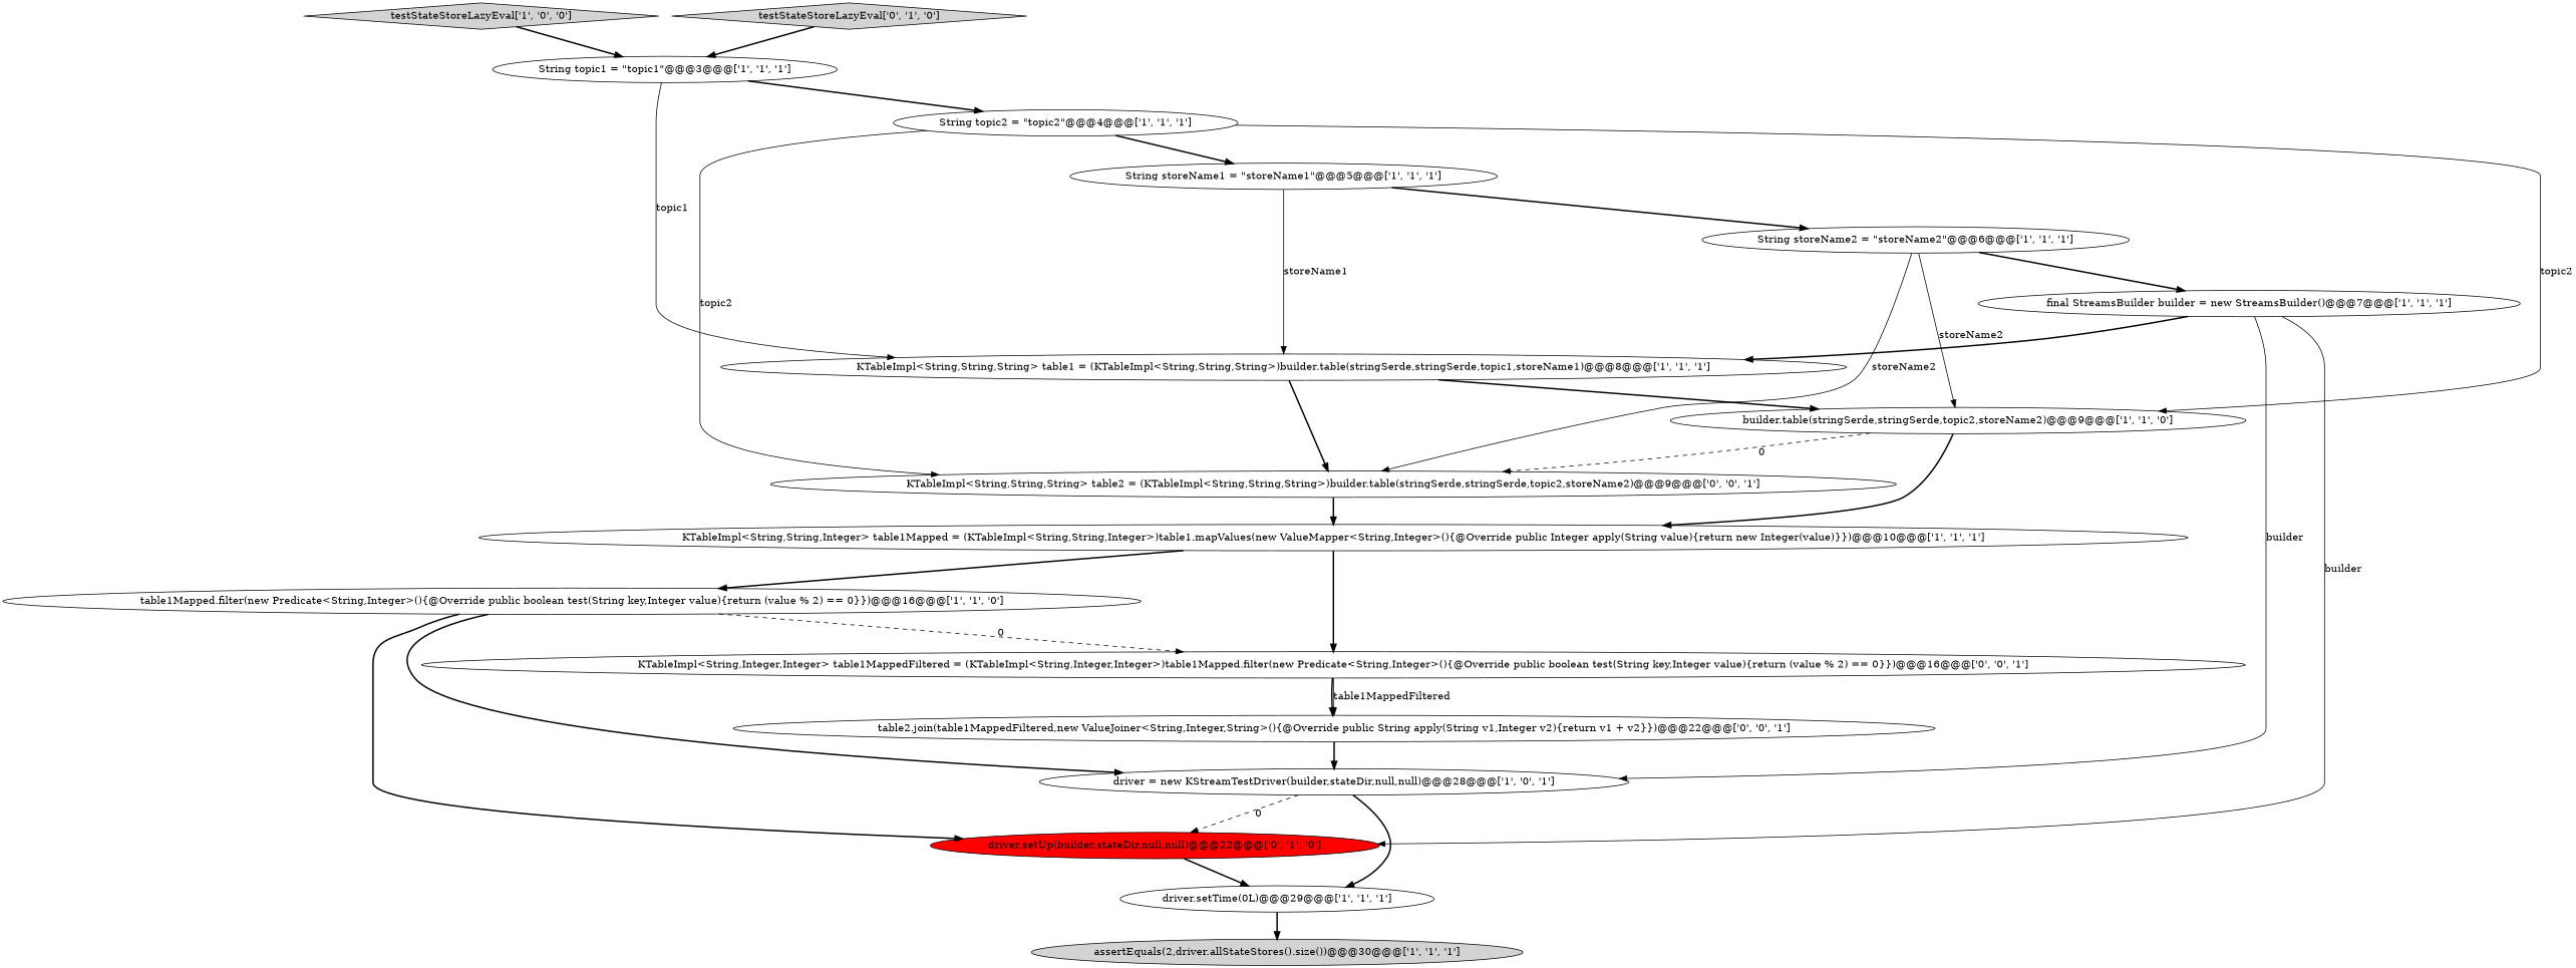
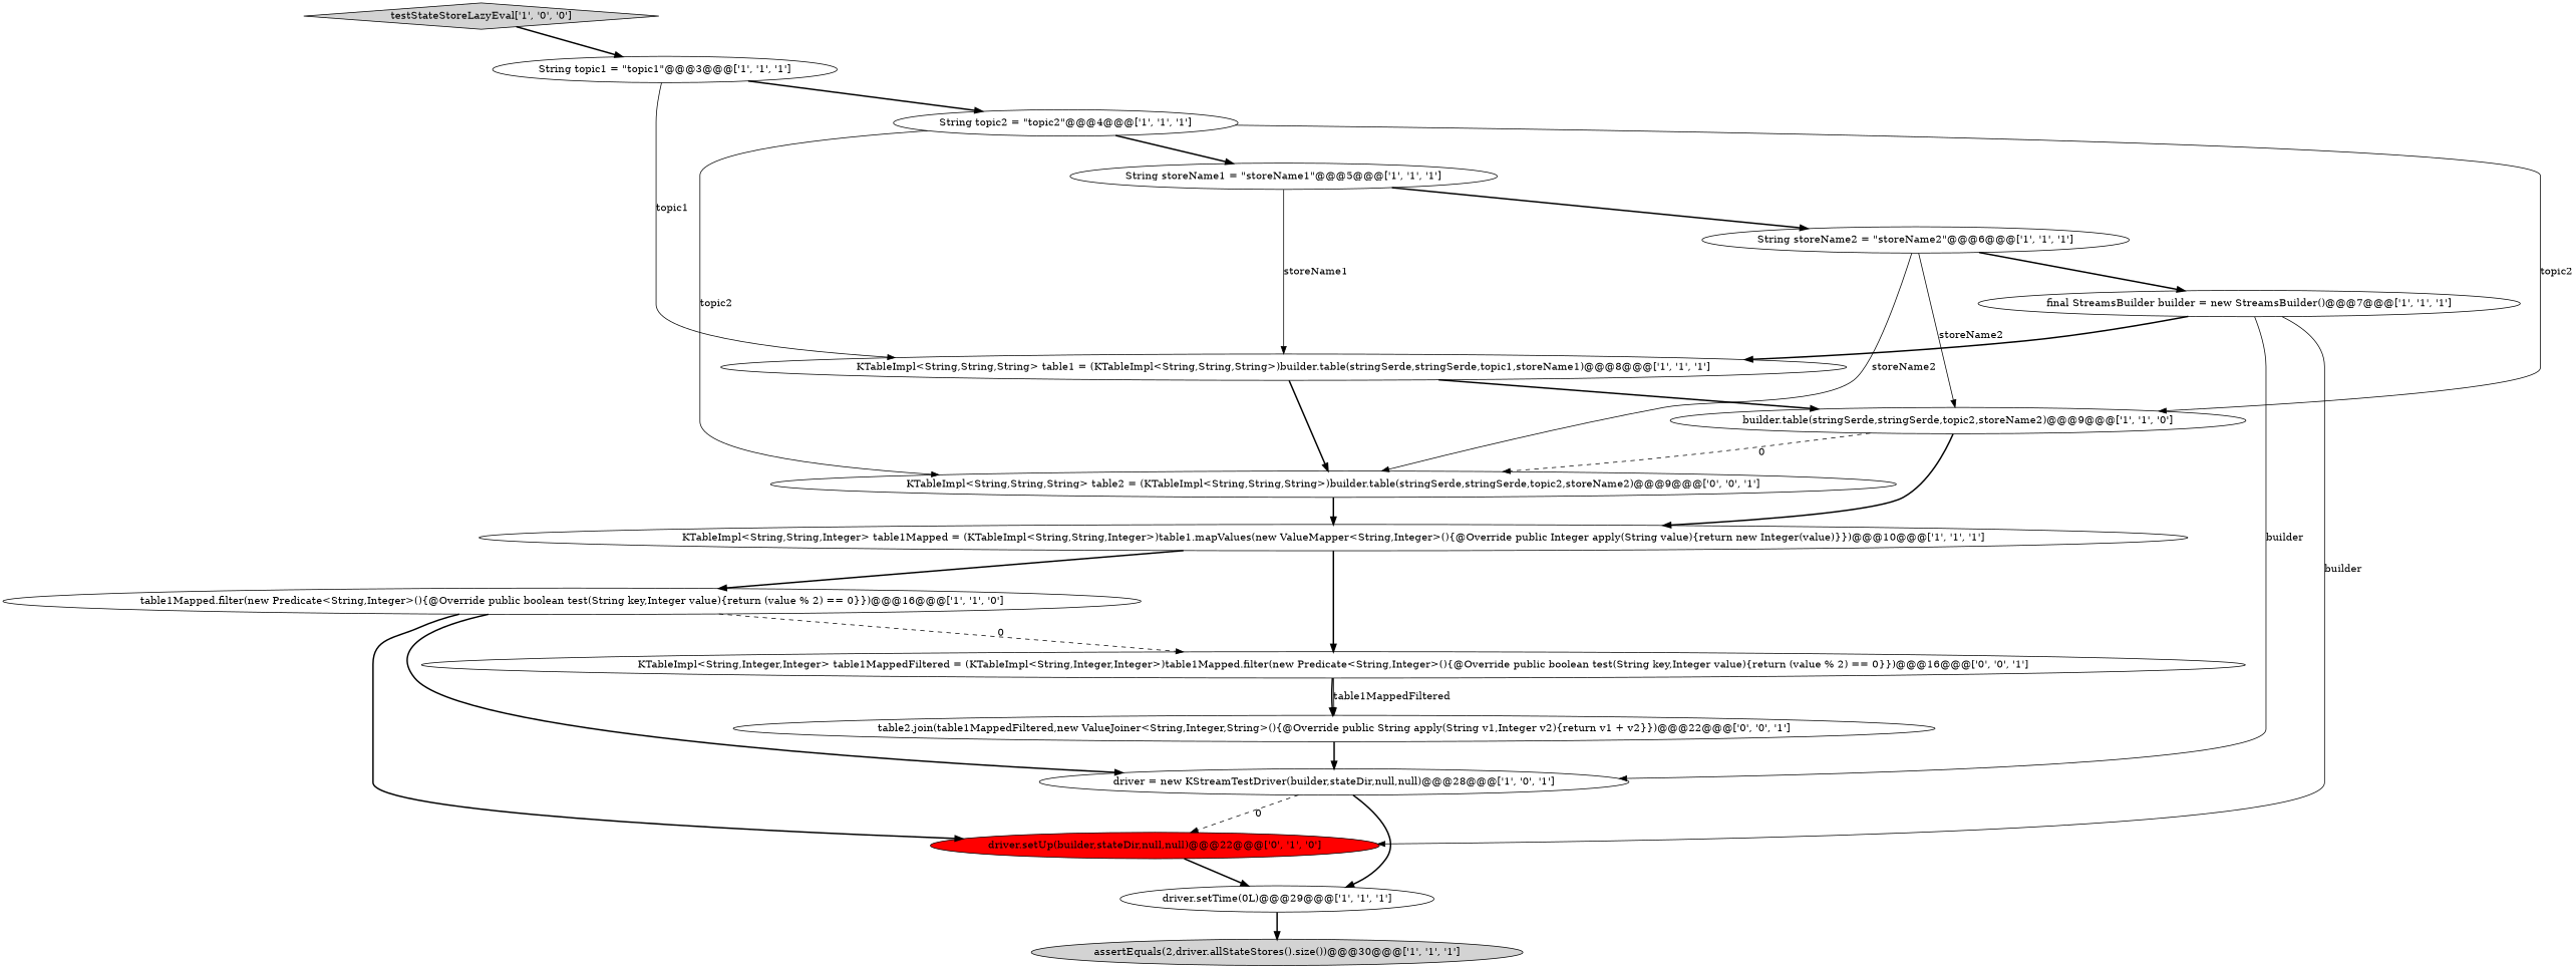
  digraph {
    node [fillcolor=white shape=ellipse style=filled]
    edge [style=bold]
    n1 [label="table2.join(table1MappedFiltered,new ValueJoiner<String,Integer,String>(){@Override public String apply(String v1,Integer v2){return v1 + v2}})@@@22@@@['0', '0', '1']"]
    n2 [label="driver = new KStreamTestDriver(builder,stateDir,null,null)@@@28@@@['1', '0', '1']"]
    n3 [fillcolor=red label="driver.setUp(builder,stateDir,null,null)@@@22@@@['0', '1', '0']"]
    n4 [label="driver.setTime(0L)@@@29@@@['1', '1', '1']"]
    n5 [label="table1Mapped.filter(new Predicate<String,Integer>(){@Override public boolean test(String key,Integer value){return (value % 2) == 0}})@@@16@@@['1', '1', '0']"]
    n6 [label="KTableImpl<String,Integer,Integer> table1MappedFiltered = (KTableImpl<String,Integer,Integer>)table1Mapped.filter(new Predicate<String,Integer>(){@Override public boolean test(String key,Integer value){return (value % 2) == 0}})@@@16@@@['0', '0', '1']"]
    n7 [label="KTableImpl<String,String,String> table1 = (KTableImpl<String,String,String>)builder.table(stringSerde,stringSerde,topic1,storeName1)@@@8@@@['1', '1', '1']"]
    n8 [label="builder.table(stringSerde,stringSerde,topic2,storeName2)@@@9@@@['1', '1', '0']"]
    n9 [label="KTableImpl<String,String,String> table2 = (KTableImpl<String,String,String>)builder.table(stringSerde,stringSerde,topic2,storeName2)@@@9@@@['0', '0', '1']"]
    n10 [label="KTableImpl<String,String,Integer> table1Mapped = (KTableImpl<String,String,Integer>)table1.mapValues(new ValueMapper<String,Integer>(){@Override public Integer apply(String value){return new Integer(value)}})@@@10@@@['1', '1', '1']"]
    n11 [fillcolor=lightgray label="assertEquals(2,driver.allStateStores().size())@@@30@@@['1', '1', '1']"]
    n12 [label="String topic2 = \"topic2\"@@@4@@@['1', '1', '1']"]
    n13 [label="String storeName1 = \"storeName1\"@@@5@@@['1', '1', '1']"]
    n14 [label="String storeName2 = \"storeName2\"@@@6@@@['1', '1', '1']"]
    n15 [label="String topic1 = \"topic1\"@@@3@@@['1', '1', '1']"]
    n16 [label="final StreamsBuilder builder = new StreamsBuilder()@@@7@@@['1', '1', '1']"]
    n17 [fillcolor=lightgray label="testStateStoreLazyEval['1', '0', '0']" shape=diamond]
-   n18 [fillcolor=lightgray label="testStateStoreLazyEval['0', '1', '0']" shape=diamond]
    n1 -> n2
    n2 -> n3 [label=0 style=dashed]
    n2 -> n4
    n3 -> n4
    n4 -> n11
    n5 -> n2
    n5 -> n3
    n5 -> n6 [label=0 style=dashed]
    n6 -> n1
    n6 -> n1 [label=table1MappedFiltered style=solid]
    n7 -> n8
    n7 -> n9
    n8 -> n9 [label=0 style=dashed]
    n8 -> n10
    n9 -> n10
    n10 -> n5
    n10 -> n6
    n12 -> n8 [label=topic2 style=solid]
    n12 -> n9 [label=topic2 style=solid]
    n12 -> n13
    n13 -> n7 [label=storeName1 style=solid]
    n13 -> n14
    n14 -> n8 [label=storeName2 style=solid]
    n14 -> n9 [label=storeName2 style=solid]
    n14 -> n16
    n15 -> n7 [label=topic1 style=solid]
    n15 -> n12
    n16 -> n2 [label=builder style=solid]
    n16 -> n3 [label=builder style=solid]
    n16 -> n7
    n17 -> n15
-   n18 -> n15
  }
